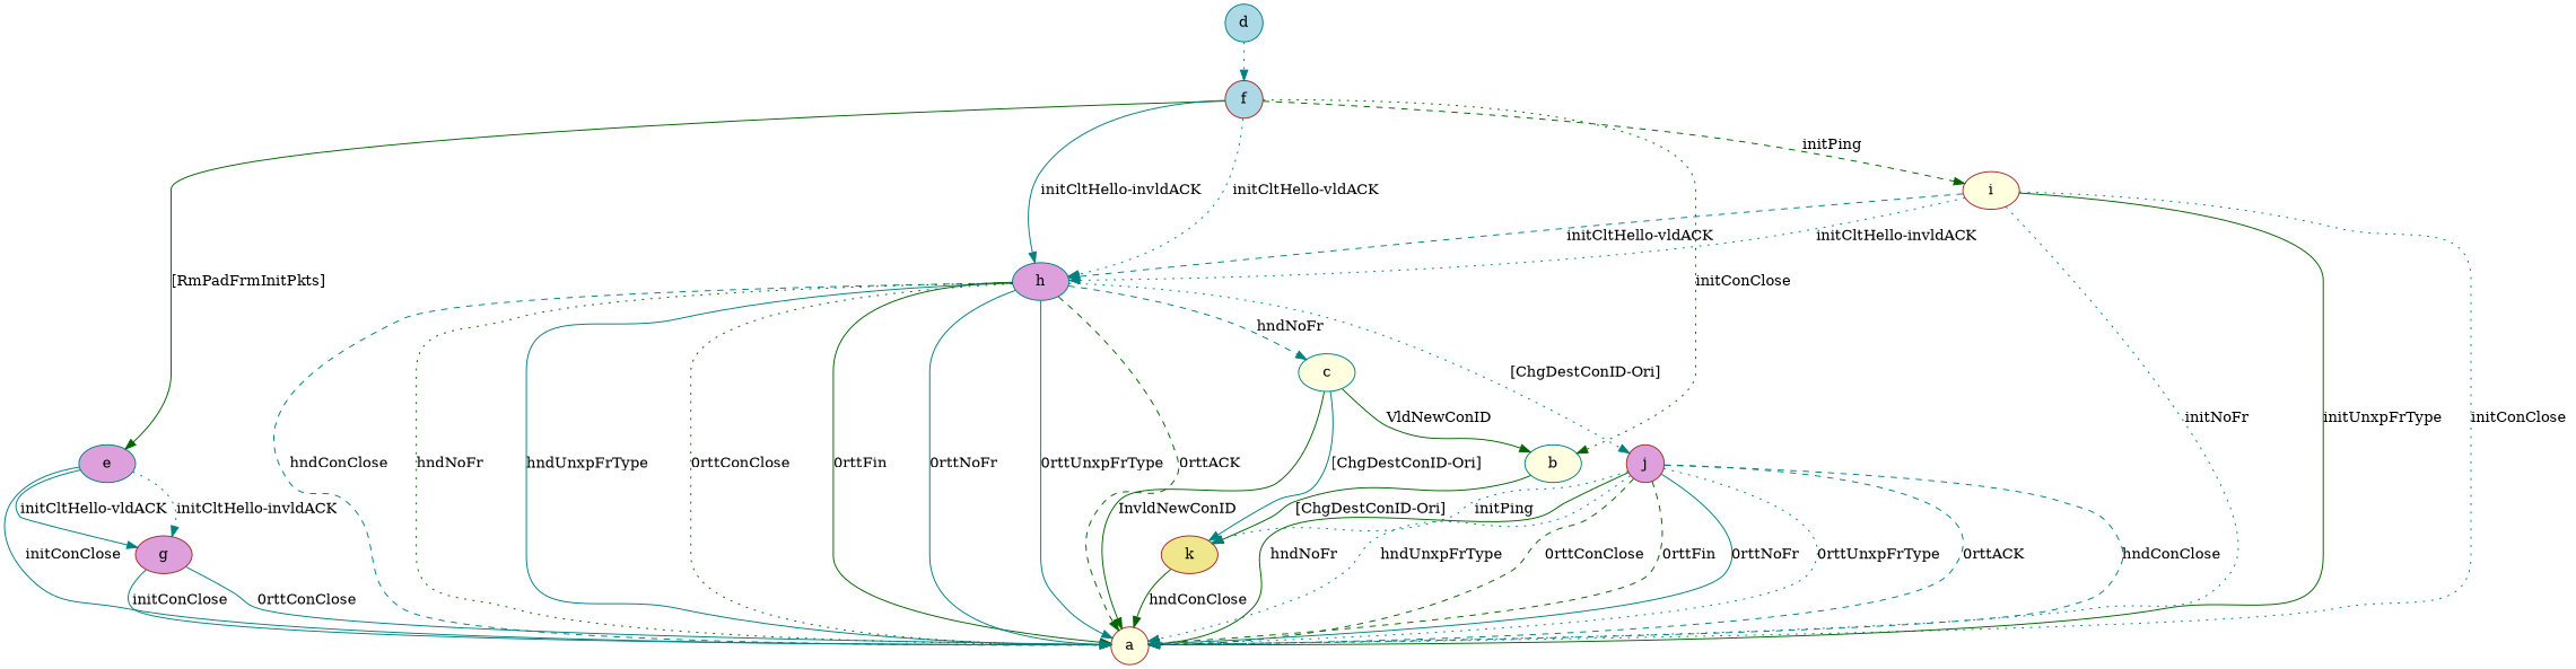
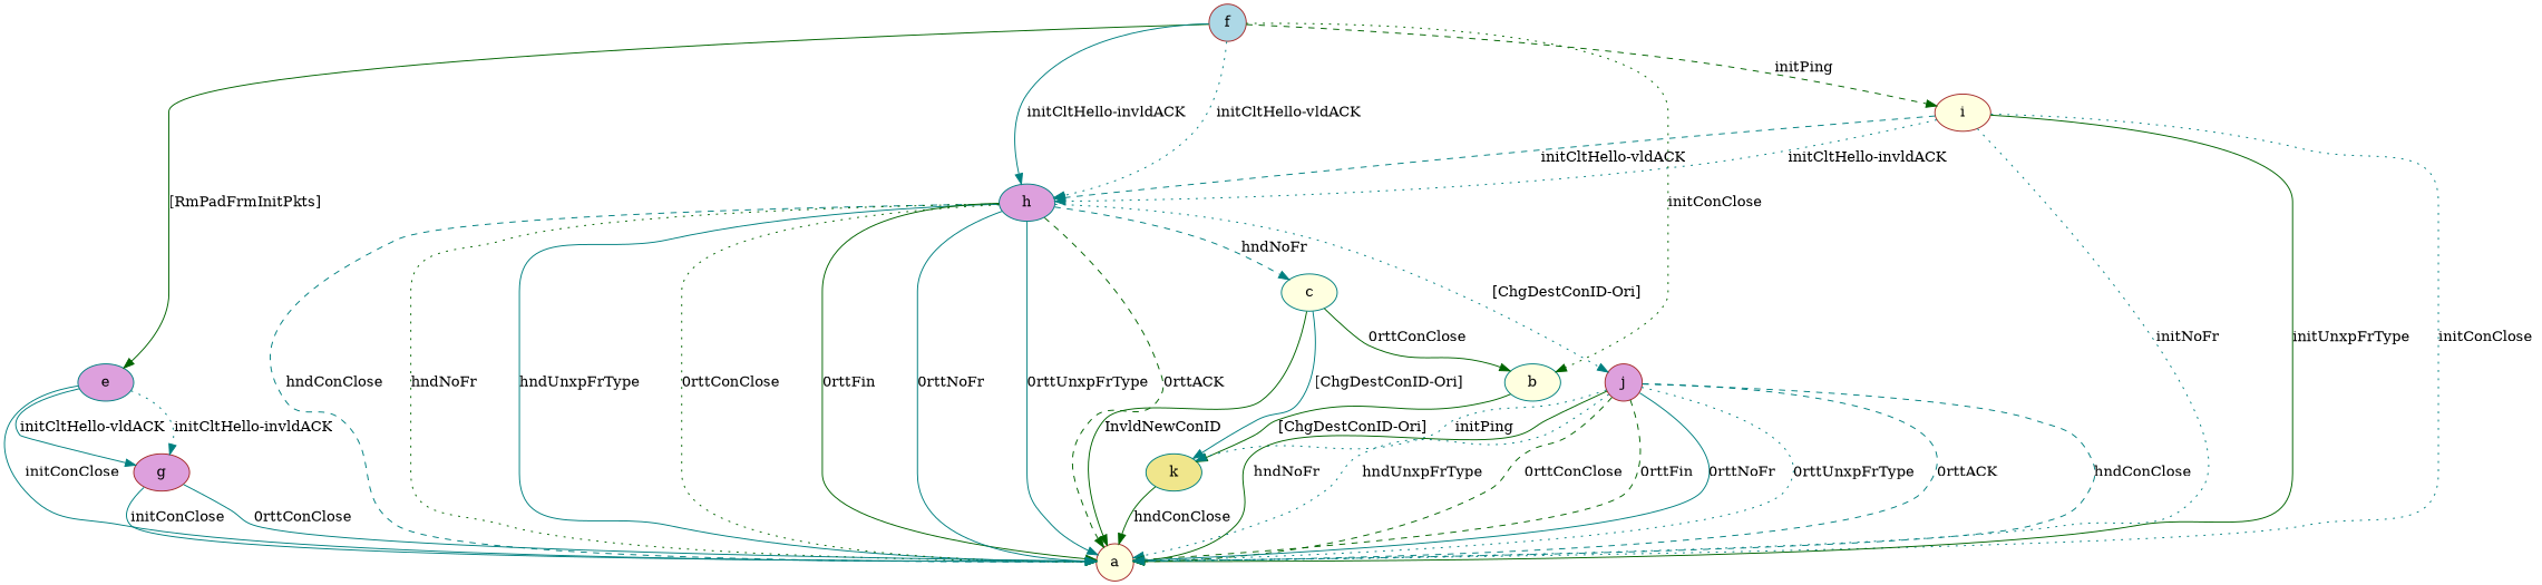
  digraph {
    node [color=brown fillcolor=lightyellow shape=ellipse style=filled]
    edge [color=teal style=solid]
-   k [fillcolor=khaki]
+   k [color=teal fillcolor=khaki]
    a [shape=circle]
    b [color=teal]
    c [color=teal]
-   d [color=teal fillcolor=lightblue shape=circle]
    f [fillcolor=lightblue shape=circle]
    e [color=teal fillcolor=plum]
    h [color=teal fillcolor=plum]
    i
    g [fillcolor=plum]
    j [fillcolor=plum shape=circle]
    k -> a [color=darkgreen label="hndConClose "]
    b -> k [color=darkgreen label="[ChgDestConID-Ori] "]
    c -> k [label="[ChgDestConID-Ori] "]
    c -> a [color=darkgreen label="InvldNewConID "]
-   c -> b [color=darkgreen label="VldNewConID "]
-   d -> f [style=dotted]
+   c -> b [color=darkgreen label="0rttConClose "]
    f -> b [color=darkgreen label="initConClose " style=dotted]
    f -> e [color=darkgreen label="[RmPadFrmInitPkts] "]
    f -> h [label="initCltHello-vldACK " style=dotted]
    f -> h [label="initCltHello-invldACK "]
    f -> i [color=darkgreen label="initPing " style=dashed]
    e -> a [label="initConClose "]
    e -> g [label="initCltHello-vldACK "]
    e -> g [label="initCltHello-invldACK " style=dotted]
    h -> a [label="hndConClose " style=dashed]
    h -> a [color=darkgreen label="hndNoFr " style=dotted]
    h -> a [label="hndUnxpFrType "]
    h -> a [color=darkgreen label="0rttConClose " style=dotted]
    h -> a [color=darkgreen label="0rttFin "]
    h -> a [label="0rttNoFr "]
    h -> a [label="0rttUnxpFrType "]
    h -> a [color=darkgreen label="0rttACK " style=dashed]
    h -> c [label="hndNoFr " style=dashed]
    h -> j [label="[ChgDestConID-Ori] " style=dotted]
    i -> a [label="initConClose " style=dotted]
    i -> a [label="initNoFr " style=dotted]
    i -> a [color=darkgreen label="initUnxpFrType "]
    i -> h [label="initCltHello-vldACK " style=dashed]
    i -> h [label="initCltHello-invldACK " style=dotted]
    g -> a [label="initConClose "]
    g -> a [label="0rttConClose "]
    j -> k [label="initPing " style=dotted]
    j -> a [label="hndConClose " style=dashed]
    j -> a [color=darkgreen label="hndNoFr "]
    j -> a [label="hndUnxpFrType " style=dotted]
    j -> a [color=darkgreen label="0rttConClose " style=dashed]
    j -> a [color=darkgreen label="0rttFin " style=dashed]
    j -> a [label="0rttNoFr "]
    j -> a [label="0rttUnxpFrType " style=dotted]
    j -> a [label="0rttACK " style=dashed]
  }
